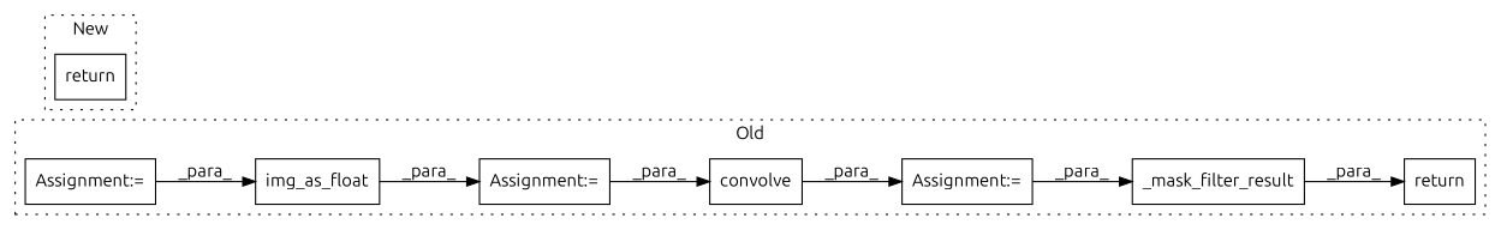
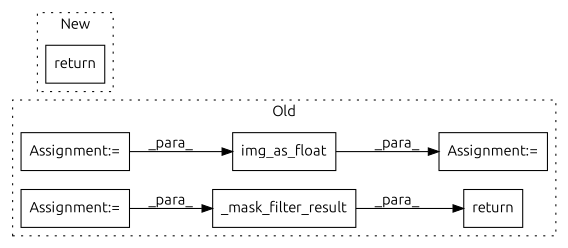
  digraph {
    rankdir=LR
    fontname=Ubuntu
    node [a=32 l=1 shape=box fontname=Ubuntu]
    edge [fontname=Ubuntu]
    n1 [l="20,1" label=_mask_filter_result s="3493,3524"]
-   n2 [l="9,1" label=convolve s="3448,3479"]
    n3 [l="13,1" label=img_as_float s="3416,3434"]
    n4 [a=7 label="Assignment:=" s=3415]
    n5 [a=7 l=5 label="Assignment:=" s=3376]
    n6 [a=7 label="Assignment:=" s=3447]
    n7 [a=41 l=7 label=return s=3486]
    n8 [a=41 l=7 label=return s=4816]
    subgraph cluster_1 {
      label=Old
      style=dotted
      n1
-     n2
      n3
      n4
      n5
      n6
      n7
    }
    subgraph cluster_2 {
      label=New
      style=dotted
      n8
    }
    n1 -> n7 [label=_para_]
-   n2 -> n6 [label=_para_]
    n3 -> n4 [label=_para_]
-   n4 -> n2 [label=_para_]
    n5 -> n3 [label=_para_]
    n6 -> n1 [label=_para_]
  }
